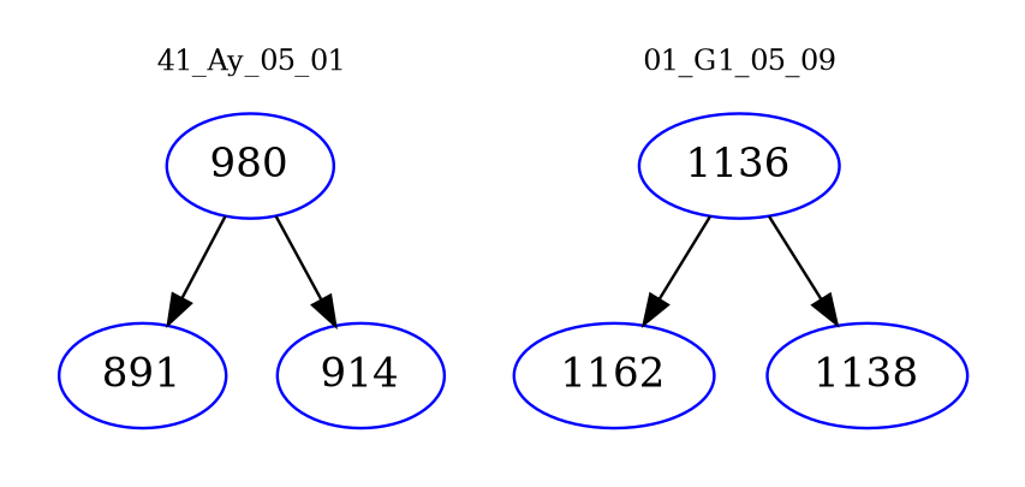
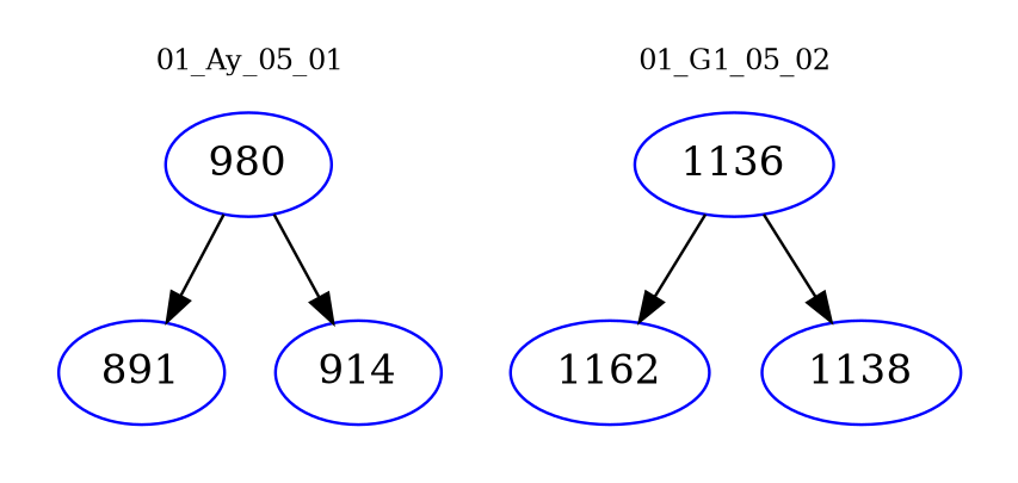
  digraph {
    node [color=blue]
    edge [color=black]
    n1 [label=980]
    n2 [label=891]
    n3 [label=914]
    n4 [label=1136]
    n5 [label=1162]
    n6 [label=1138]
    subgraph cluster_1 {
      color=white
      fontsize=10
-     label="41_Ay_05_01"
+     label="01_Ay_05_01"
      n1
      n2
      n3
    }
    subgraph cluster_2 {
      color=white
      fontsize=10
-     label="01_G1_05_09"
+     label="01_G1_05_02"
      n4
      n5
      n6
    }
    n1 -> n2
    n1 -> n3
    n4 -> n5
    n4 -> n6
  }
